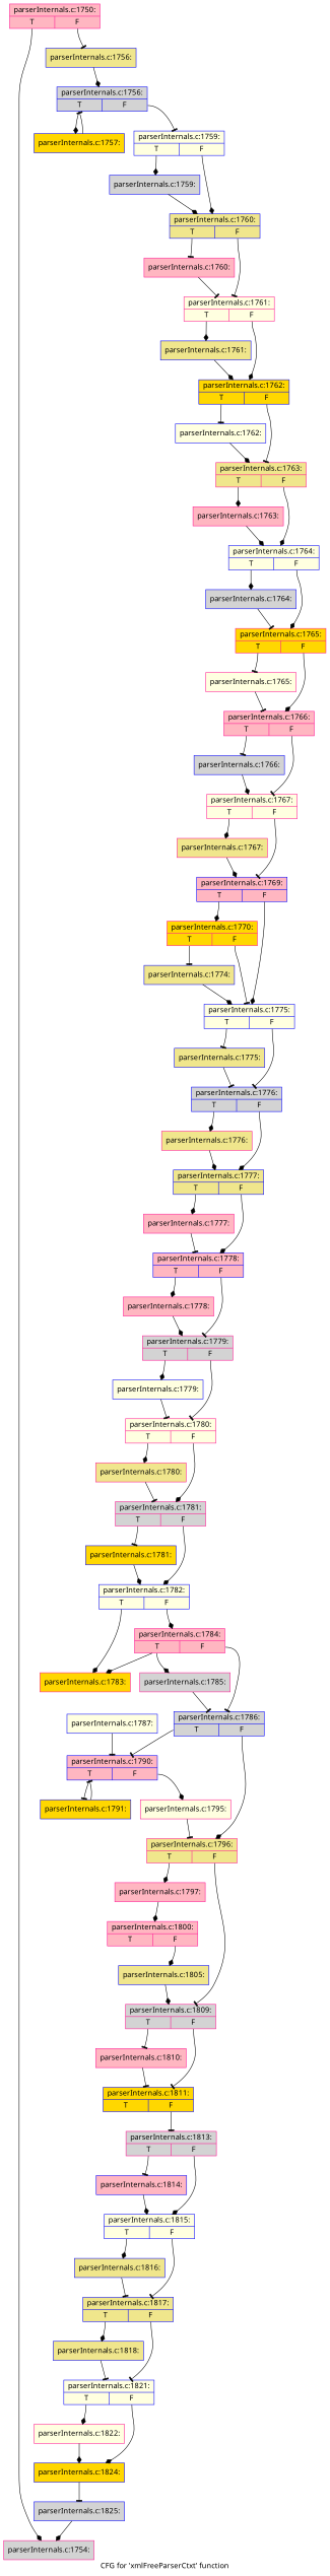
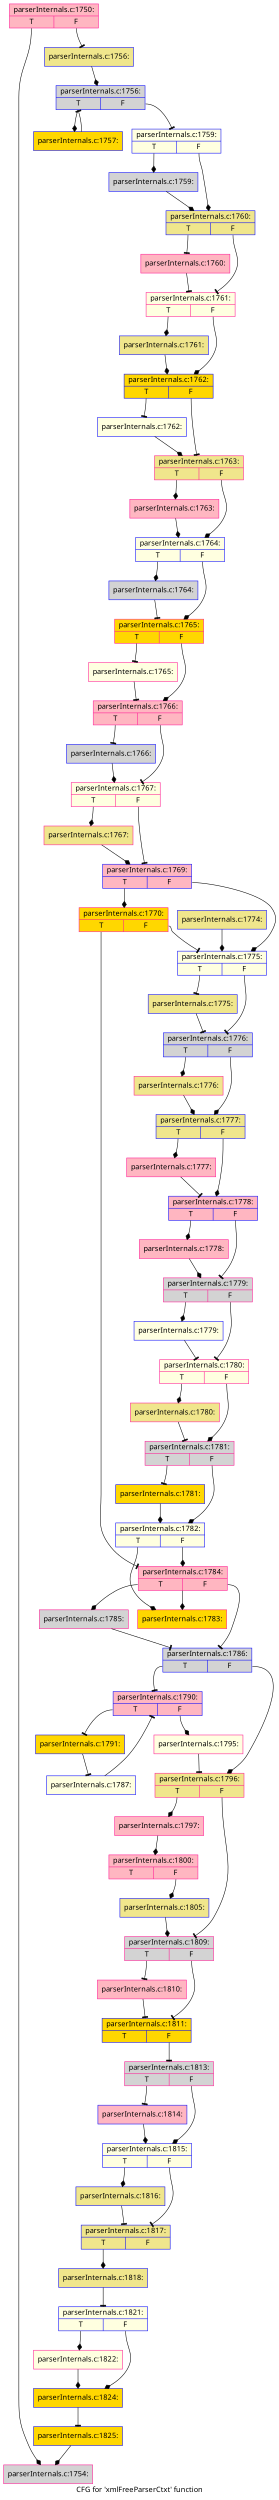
  digraph {
    fontname="Noto Sans"
    label="CFG for 'xmlFreeParserCtxt' function"
    node [color=blue fillcolor=khaki fontname="Noto Sans" shape=record style=filled]
    edge [arrowhead=diamond fontname="Noto Sans"]
    n1 [color=deeppink fillcolor=lightpink label="{parserInternals.c:1750:|{<s0>T|<s1>F}}"]
    n2 [color=deeppink fillcolor=lightgrey label="{parserInternals.c:1754:}"]
    n3 [label="{parserInternals.c:1756:}"]
    n4 [fillcolor=lightgrey label="{parserInternals.c:1756:|{<s0>T|<s1>F}}"]
-   n5 [fillcolor=lightgrey label="{parserInternals.c:1825:}"]
+   n5 [fillcolor=gold label="{parserInternals.c:1825:}"]
    n6 [fillcolor=gold label="{parserInternals.c:1757:}"]
    n7 [fillcolor=lightyellow label="{parserInternals.c:1759:|{<s0>T|<s1>F}}"]
    n8 [fillcolor=lightgrey label="{parserInternals.c:1759:}"]
    n9 [label="{parserInternals.c:1760:|{<s0>T|<s1>F}}"]
    n10 [color=deeppink fillcolor=lightpink label="{parserInternals.c:1760:}"]
    n11 [color=deeppink fillcolor=lightyellow label="{parserInternals.c:1761:|{<s0>T|<s1>F}}"]
    n12 [label="{parserInternals.c:1761:}"]
    n13 [fillcolor=gold label="{parserInternals.c:1762:|{<s0>T|<s1>F}}"]
    n14 [fillcolor=lightyellow label="{parserInternals.c:1762:}"]
    n15 [color=deeppink label="{parserInternals.c:1763:|{<s0>T|<s1>F}}"]
    n16 [color=deeppink fillcolor=lightpink label="{parserInternals.c:1763:}"]
    n17 [fillcolor=lightyellow label="{parserInternals.c:1764:|{<s0>T|<s1>F}}"]
    n18 [fillcolor=lightgrey label="{parserInternals.c:1764:}"]
    n19 [color=deeppink fillcolor=gold label="{parserInternals.c:1765:|{<s0>T|<s1>F}}"]
    n20 [color=deeppink fillcolor=lightyellow label="{parserInternals.c:1765:}"]
    n21 [color=deeppink fillcolor=lightpink label="{parserInternals.c:1766:|{<s0>T|<s1>F}}"]
    n22 [fillcolor=lightgrey label="{parserInternals.c:1766:}"]
    n23 [color=deeppink fillcolor=lightyellow label="{parserInternals.c:1767:|{<s0>T|<s1>F}}"]
    n24 [color=deeppink label="{parserInternals.c:1767:}"]
    n25 [fillcolor=lightpink label="{parserInternals.c:1769:|{<s0>T|<s1>F}}"]
    n26 [color=deeppink fillcolor=gold label="{parserInternals.c:1770:|{<s0>T|<s1>F}}"]
    n27 [fillcolor=lightyellow label="{parserInternals.c:1775:|{<s0>T|<s1>F}}"]
    n28 [label="{parserInternals.c:1774:}"]
    n29 [label="{parserInternals.c:1775:}"]
    n30 [fillcolor=lightgrey label="{parserInternals.c:1776:|{<s0>T|<s1>F}}"]
    n31 [color=deeppink label="{parserInternals.c:1776:}"]
    n32 [label="{parserInternals.c:1777:|{<s0>T|<s1>F}}"]
    n33 [color=deeppink fillcolor=lightpink label="{parserInternals.c:1777:}"]
    n34 [fillcolor=lightpink label="{parserInternals.c:1778:|{<s0>T|<s1>F}}"]
    n35 [color=deeppink fillcolor=lightpink label="{parserInternals.c:1778:}"]
    n36 [color=deeppink fillcolor=lightgrey label="{parserInternals.c:1779:|{<s0>T|<s1>F}}"]
    n37 [fillcolor=lightyellow label="{parserInternals.c:1779:}"]
    n38 [color=deeppink fillcolor=lightyellow label="{parserInternals.c:1780:|{<s0>T|<s1>F}}"]
    n39 [color=deeppink label="{parserInternals.c:1780:}"]
    n40 [color=deeppink fillcolor=lightgrey label="{parserInternals.c:1781:|{<s0>T|<s1>F}}"]
    n41 [fillcolor=gold label="{parserInternals.c:1781:}"]
    n42 [fillcolor=lightyellow label="{parserInternals.c:1782:|{<s0>T|<s1>F}}"]
    n43 [color=deeppink fillcolor=gold label="{parserInternals.c:1783:}"]
    n44 [color=deeppink fillcolor=lightpink label="{parserInternals.c:1784:|{<s0>T|<s1>F}}"]
    n45 [color=deeppink fillcolor=lightgrey label="{parserInternals.c:1785:}"]
    n46 [fillcolor=lightgrey label="{parserInternals.c:1786:|{<s0>T|<s1>F}}"]
    n47 [color=deeppink label="{parserInternals.c:1796:|{<s0>T|<s1>F}}"]
    n48 [fillcolor=lightpink label="{parserInternals.c:1790:|{<s0>T|<s1>F}}"]
    n49 [fillcolor=lightyellow label="{parserInternals.c:1787:}"]
    n50 [color=deeppink fillcolor=lightpink label="{parserInternals.c:1797:}"]
    n51 [color=deeppink fillcolor=lightgrey label="{parserInternals.c:1809:|{<s0>T|<s1>F}}"]
    n52 [fillcolor=gold label="{parserInternals.c:1791:}"]
    n53 [color=deeppink fillcolor=lightyellow label="{parserInternals.c:1795:}"]
    n54 [color=deeppink fillcolor=lightpink label="{parserInternals.c:1800:|{<s0>T|<s1>F}}"]
    n55 [color=deeppink fillcolor=lightpink label="{parserInternals.c:1810:}"]
    n56 [fillcolor=gold label="{parserInternals.c:1811:|{<s0>T|<s1>F}}"]
    n57 [label="{parserInternals.c:1805:}"]
    n58 [color=deeppink fillcolor=lightgrey label="{parserInternals.c:1813:|{<s0>T|<s1>F}}"]
    n59 [fillcolor=lightpink label="{parserInternals.c:1814:}"]
    n60 [fillcolor=lightyellow label="{parserInternals.c:1815:|{<s0>T|<s1>F}}"]
    n61 [label="{parserInternals.c:1816:}"]
    n62 [label="{parserInternals.c:1817:|{<s0>T|<s1>F}}"]
    n63 [label="{parserInternals.c:1818:}"]
    n64 [fillcolor=lightyellow label="{parserInternals.c:1821:|{<s0>T|<s1>F}}"]
    n65 [color=deeppink fillcolor=lightyellow label="{parserInternals.c:1822:}"]
    n66 [fillcolor=gold label="{parserInternals.c:1824:}"]
    n1 -> n2 [tailport=s0]
    n1 -> n3 [arrowhead=tee tailport=s1]
    n3 -> n4
    n4 -> n6 [tailport=s0]
    n4 -> n7 [arrowhead=tee tailport=s1]
    n5 -> n2
    n6 -> n4 [arrowhead=tee]
    n7 -> n8 [tailport=s0]
    n7 -> n9 [tailport=s1]
    n8 -> n9
    n9 -> n10 [arrowhead=tee tailport=s0]
    n9 -> n11 [arrowhead=tee tailport=s1]
    n10 -> n11 [arrowhead=tee]
    n11 -> n12 [tailport=s0]
    n11 -> n13 [tailport=s1]
    n12 -> n13
    n13 -> n14 [arrowhead=tee tailport=s0]
    n13 -> n15 [arrowhead=tee tailport=s1]
    n14 -> n15
    n15 -> n16 [tailport=s0]
    n15 -> n17 [tailport=s1]
    n16 -> n17
    n17 -> n18 [tailport=s0]
    n17 -> n19 [tailport=s1]
    n18 -> n19 [arrowhead=tee]
    n19 -> n20 [arrowhead=tee tailport=s0]
    n19 -> n21 [tailport=s1]
    n20 -> n21 [arrowhead=tee]
    n21 -> n22 [arrowhead=tee tailport=s0]
    n21 -> n23 [arrowhead=tee tailport=s1]
    n22 -> n23
    n23 -> n24 [tailport=s0]
    n23 -> n25 [arrowhead=tee tailport=s1]
    n24 -> n25
    n25 -> n26 [tailport=s0]
    n25 -> n27 [tailport=s1]
    n26 -> n27 [arrowhead=tee tailport=s1]
-   n26 -> n28 [arrowhead=tee tailport=s0]
+   n26 -> n44 [arrowhead=tee tailport=s0]
    n27 -> n29 [arrowhead=tee tailport=s0]
    n27 -> n30 [arrowhead=tee tailport=s1]
    n28 -> n27
    n29 -> n30 [arrowhead=tee]
    n30 -> n31 [tailport=s0]
    n30 -> n32 [tailport=s1]
    n31 -> n32
    n32 -> n33 [tailport=s0]
    n32 -> n34 [tailport=s1]
    n33 -> n34 [arrowhead=tee]
    n34 -> n35 [tailport=s0]
    n34 -> n36 [arrowhead=tee tailport=s1]
    n35 -> n36
    n36 -> n37 [tailport=s0]
    n36 -> n38 [arrowhead=tee tailport=s1]
    n37 -> n38 [arrowhead=tee]
    n38 -> n39 [tailport=s0]
    n38 -> n40 [tailport=s1]
    n39 -> n40 [arrowhead=tee]
    n40 -> n41 [arrowhead=tee tailport=s0]
    n40 -> n42 [tailport=s1]
    n41 -> n42
    n42 -> n43 [tailport=s0]
    n42 -> n44 [tailport=s1]
    n44 -> n43
    n44 -> n45 [tailport=s0]
    n44 -> n46 [arrowhead=tee tailport=s1]
    n45 -> n46 [arrowhead=tee]
    n46 -> n47 [tailport=s1]
    n46 -> n48 [arrowhead=tee tailport=s0]
    n47 -> n50 [tailport=s0]
    n47 -> n51 [arrowhead=tee tailport=s1]
    n48 -> n52 [arrowhead=tee tailport=s0]
    n48 -> n53 [tailport=s1]
    n49 -> n48 [arrowhead=tee]
    n50 -> n54
    n51 -> n55 [arrowhead=tee tailport=s0]
    n51 -> n56 [arrowhead=tee tailport=s1]
-   n52 -> n48 [arrowhead=tee]
+   n52 -> n49 [arrowhead=tee]
    n53 -> n47 [arrowhead=tee]
    n54 -> n57 [tailport=s1]
    n55 -> n56 [arrowhead=tee]
    n56 -> n58 [arrowhead=tee tailport=s1]
    n57 -> n51
    n58 -> n59 [arrowhead=tee tailport=s0]
    n58 -> n60 [tailport=s1]
    n59 -> n60
    n60 -> n61 [tailport=s0]
    n60 -> n62 [arrowhead=tee tailport=s1]
    n61 -> n62 [arrowhead=tee]
    n62 -> n63 [tailport=s0]
-   n62 -> n64 [arrowhead=tee tailport=s1]
    n63 -> n64 [arrowhead=tee]
    n64 -> n65 [tailport=s0]
    n64 -> n66 [tailport=s1]
    n65 -> n66
    n66 -> n5 [arrowhead=tee]
  }
